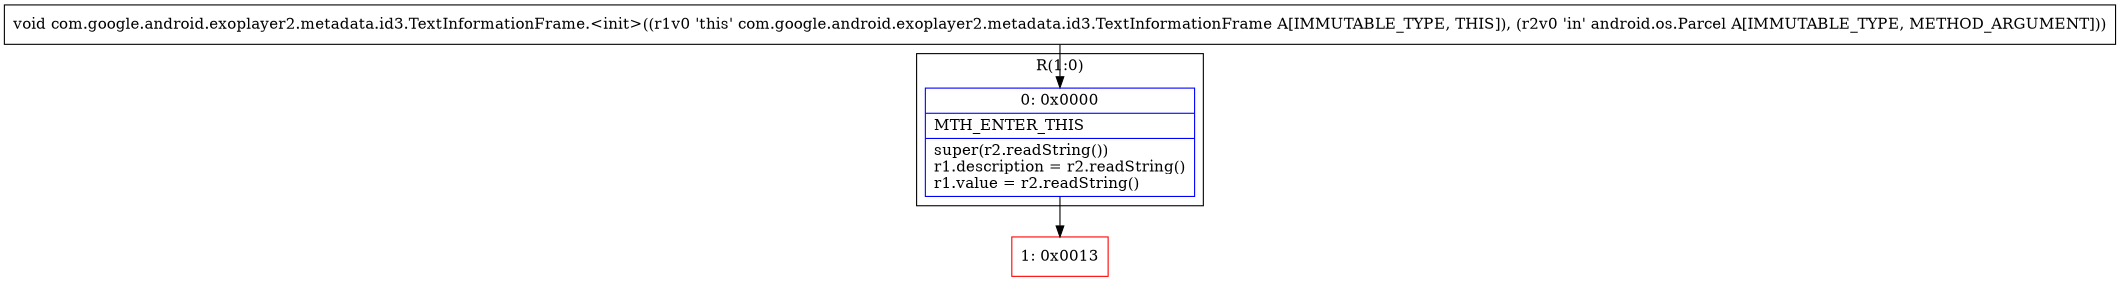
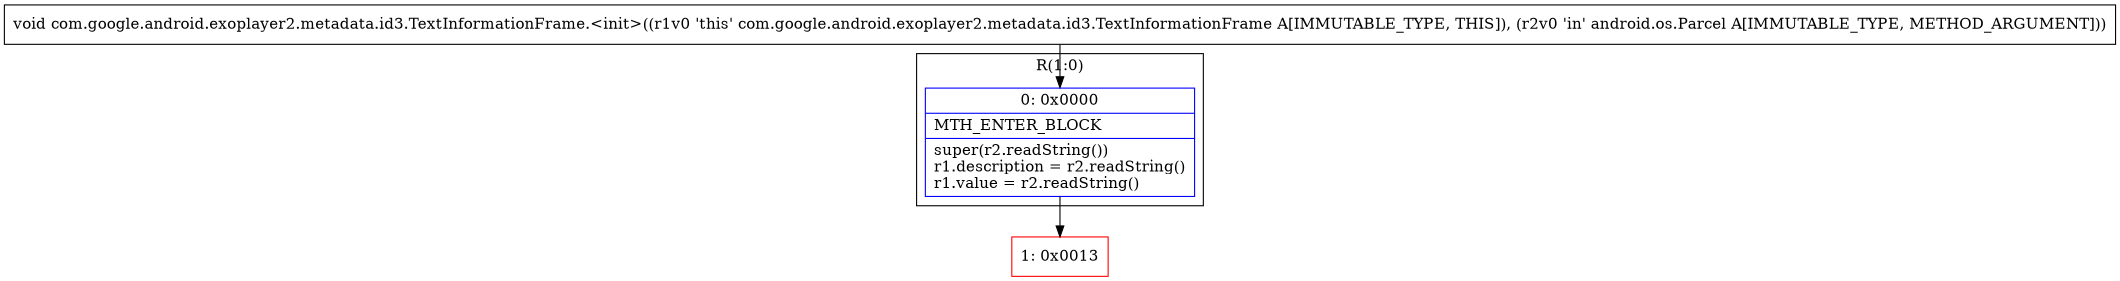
  digraph {
    node [shape=record]
-   n1 [color=blue label="{0\:\ 0x0000|MTH_ENTER_THIS\l|super(r2.readString())\lr1.description = r2.readString()\lr1.value = r2.readString()\l}"]
+   n1 [color=blue label="{0\:\ 0x0000|MTH_ENTER_BLOCK\l|super(r2.readString())\lr1.description = r2.readString()\lr1.value = r2.readString()\l}"]
    n2 [color=red label="{1\:\ 0x0013}"]
    n3 [label="{void com.google.android.exoplayer2.metadata.id3.TextInformationFrame.\<init\>((r1v0 'this' com.google.android.exoplayer2.metadata.id3.TextInformationFrame A[IMMUTABLE_TYPE, THIS]), (r2v0 'in' android.os.Parcel A[IMMUTABLE_TYPE, METHOD_ARGUMENT])) }"]
    subgraph cluster_1 {
      label="R(1:0)"
      n1
    }
    n1 -> n2
    n3 -> n1
  }
